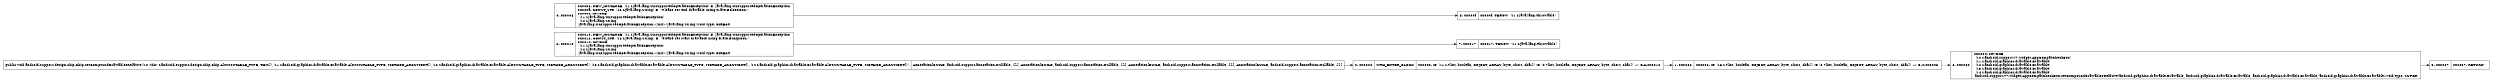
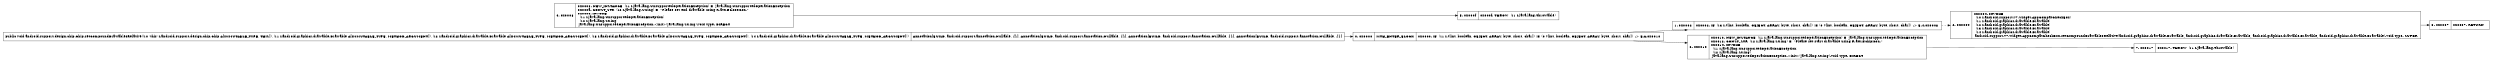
  digraph {
    rankdir=LR
    node [shape=record]
    n1 [label="{0\:\ 0x0000|MTH_ENTER_BLOCK\l|0x0000: IF  (r1 I:?[int, boolean, OBJECT, ARRAY, byte, short, char]) != (0 ?[int, boolean, OBJECT, ARRAY, byte, short, char])  \-\> B:6:0x0010 \l}"]
    n2 [label="{1\:\ 0x0002|0x0002: IF  (r3 I:?[int, boolean, OBJECT, ARRAY, byte, short, char]) != (0 ?[int, boolean, OBJECT, ARRAY, byte, short, char])  \-\> B:4:0x0008 \l}"]
    n3 [label="{6\:\ 0x0010|0x0010: NEW_INSTANCE  (r1 I:java.lang.UnsupportedOperationException) =  java.lang.UnsupportedOperationException \l0x0012: CONST_STR  (r2 I:java.lang.String) =  \"Please set start drawable using R.attr#chipIcon.\" \l0x0014: INVOKE  \l  (r1 I:java.lang.UnsupportedOperationException)\l  (r2 I:java.lang.String)\l java.lang.UnsupportedOperationException.\<init\>(java.lang.String):void type: DIRECT \l}"]
    n4 [label="{2\:\ 0x0004|0x0004: INVOKE  \l  (r0 I:android.support.v7.widget.AppCompatCheckBox)\l  (r1 I:android.graphics.drawable.Drawable)\l  (r2 I:android.graphics.drawable.Drawable)\l  (r3 I:android.graphics.drawable.Drawable)\l  (r4 I:android.graphics.drawable.Drawable)\l android.support.v7.widget.AppCompatCheckBox.setCompoundDrawablesRelative(android.graphics.drawable.Drawable, android.graphics.drawable.Drawable, android.graphics.drawable.Drawable, android.graphics.drawable.Drawable):void type: SUPER \l}"]
    n5 [label="{7\:\ 0x0017|0x0017: THROW  (r1 I:java.lang.Throwable) \l}"]
    n6 [label="{3\:\ 0x0007|0x0007: RETURN   \l}"]
    n7 [label="{4\:\ 0x0008|0x0008: NEW_INSTANCE  (r1 I:java.lang.UnsupportedOperationException) =  java.lang.UnsupportedOperationException \l0x000a: CONST_STR  (r2 I:java.lang.String) =  \"Please set end drawable using R.attr#closeIcon.\" \l0x000c: INVOKE  \l  (r1 I:java.lang.UnsupportedOperationException)\l  (r2 I:java.lang.String)\l java.lang.UnsupportedOperationException.\<init\>(java.lang.String):void type: DIRECT \l}"]
    n8 [label="{5\:\ 0x000f|0x000f: THROW  (r1 I:java.lang.Throwable) \l}"]
    n9 [label="{public void android.support.design.chip.Chip.setCompoundDrawablesRelative((r0 'this' I:android.support.design.chip.Chip A[IMMUTABLE_TYPE, THIS]), (r1 I:android.graphics.drawable.Drawable A[IMMUTABLE_TYPE, METHOD_ARGUMENT]), (r2 I:android.graphics.drawable.Drawable A[IMMUTABLE_TYPE, METHOD_ARGUMENT]), (r3 I:android.graphics.drawable.Drawable A[IMMUTABLE_TYPE, METHOD_ARGUMENT]), (r4 I:android.graphics.drawable.Drawable A[IMMUTABLE_TYPE, METHOD_ARGUMENT]))  | Annotation[BUILD, android.support.annotation.Nullable, \{\}], Annotation[BUILD, android.support.annotation.Nullable, \{\}], Annotation[BUILD, android.support.annotation.Nullable, \{\}], Annotation[BUILD, android.support.annotation.Nullable, \{\}]\l}"]
    n1 -> n2 [style=solid]
+   n1 -> n3
    n2 -> n4 [style=dashed]
    n3 -> n5
    n4 -> n6
    n7 -> n8
    n9 -> n1
  }
